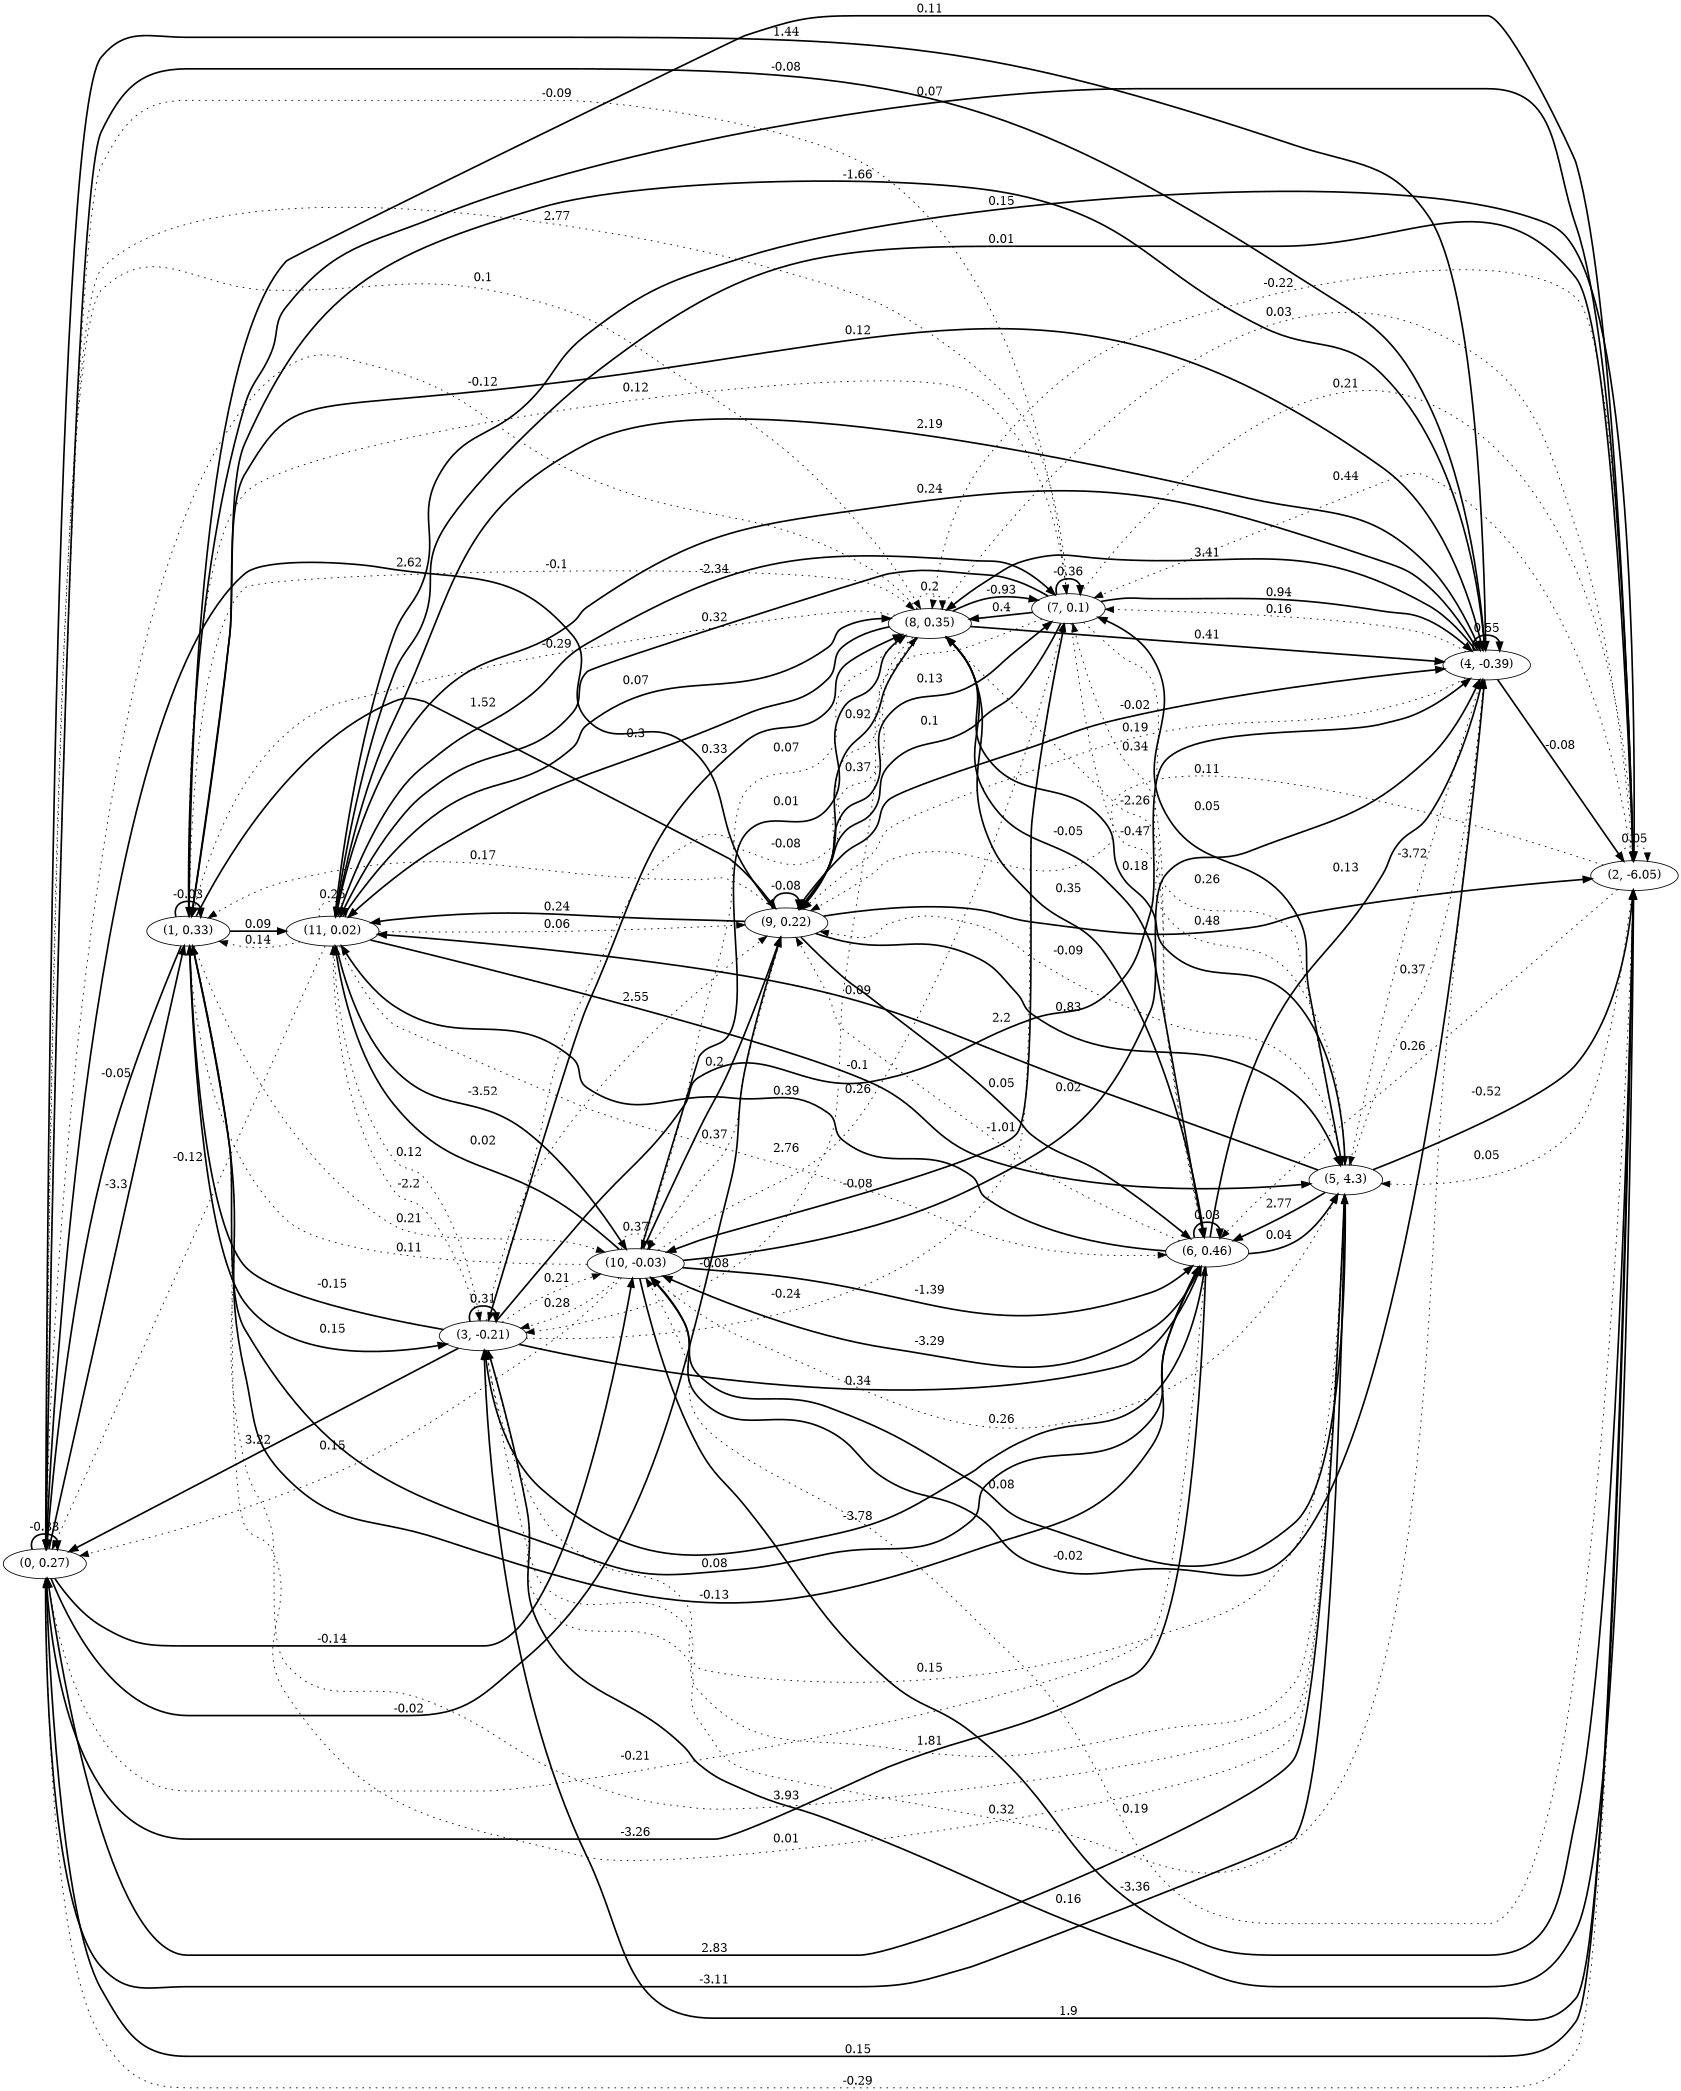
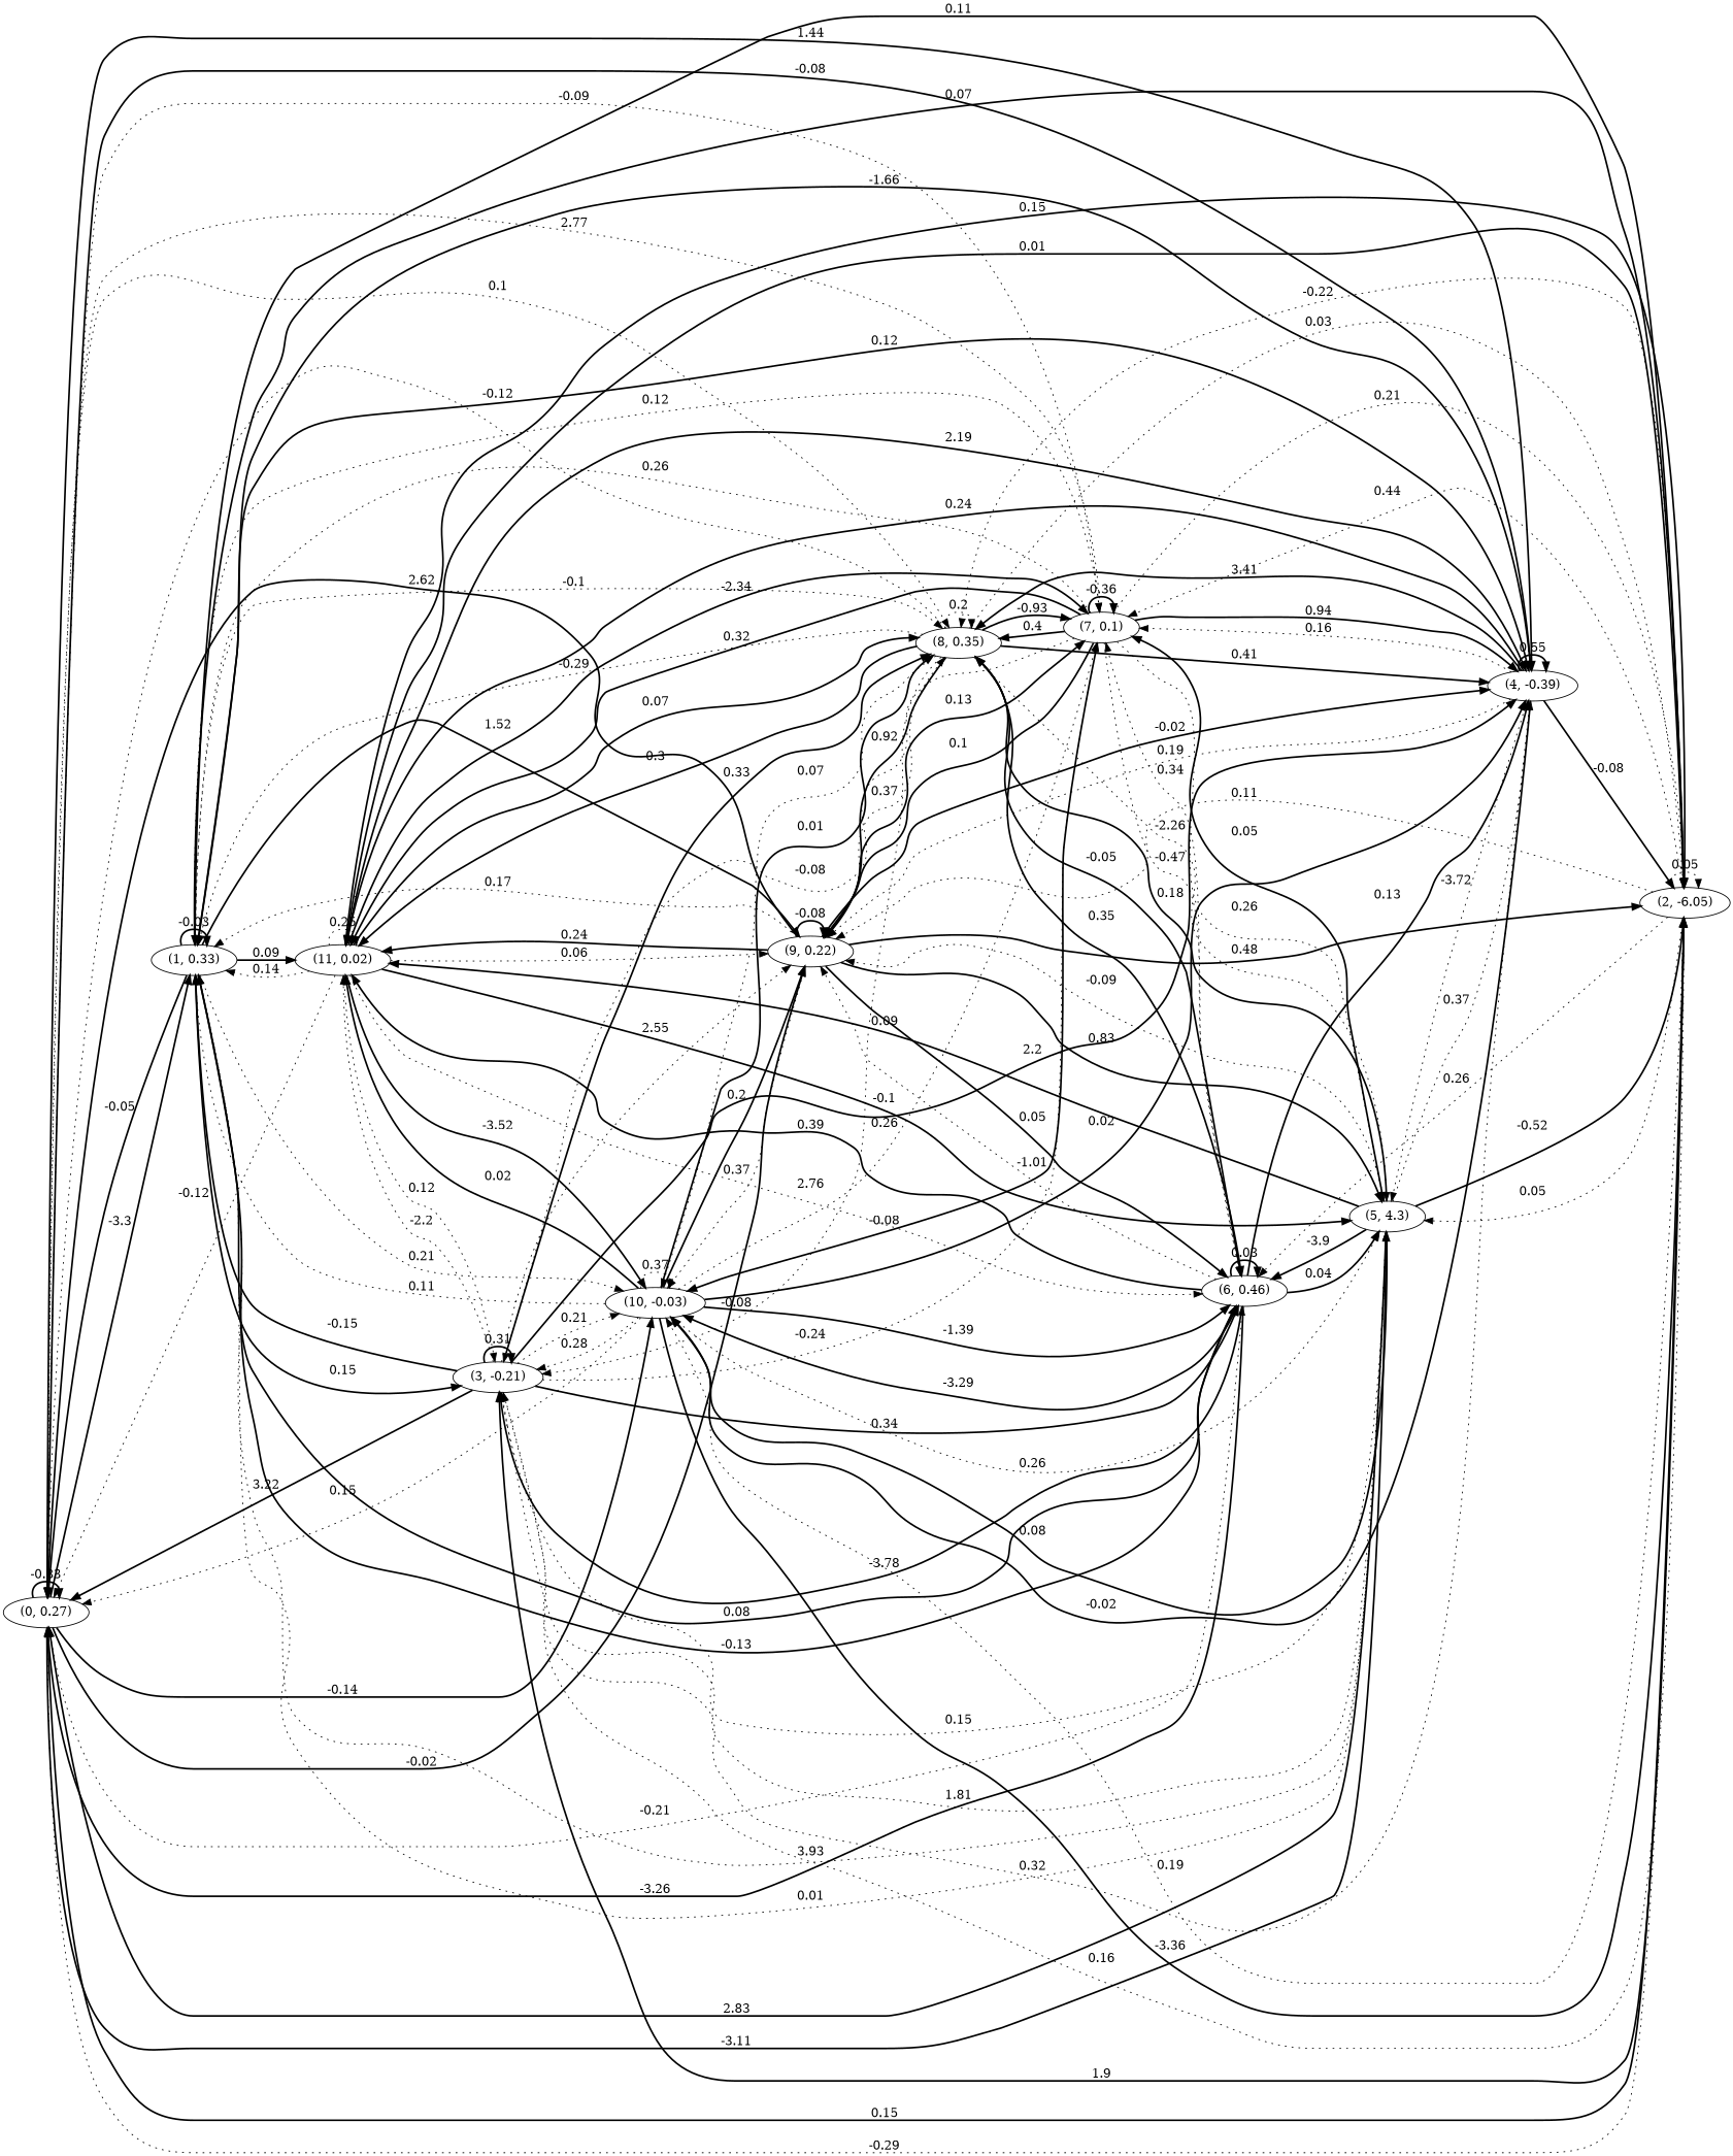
  digraph {
    rankdir=LR
    edge [style=bold]
    n1 [label="(0, 0.27)"]
    n2 [label="(1, 0.33)"]
    n3 [label="(2, -6.05)"]
    n4 [label="(4, -0.39)"]
    n5 [label="(5, 4.3)"]
    n6 [label="(6, 0.46)"]
    n7 [label="(7, 0.1)"]
    n8 [label="(8, 0.35)"]
    n9 [label="(9, 0.22)"]
    n10 [label="(10, -0.03)"]
    n11 [label="(3, -0.21)"]
    n12 [label="(11, 0.02)"]
    n1 -> n1 [label=-0.33]
    n1 -> n2 [label=-3.3]
    n1 -> n3 [label=0.15]
    n1 -> n4 [label=1.44]
    n1 -> n5 [label=-3.11]
    n1 -> n6 [label=-0.21 style=dotted]
    n1 -> n7 [label=-0.09 style=dotted]
    n1 -> n8 [label=0.1 style=dotted]
    n1 -> n9 [label=-0.02]
    n1 -> n10 [label=-0.14]
    n2 -> n1 [label=-0.05]
    n2 -> n2 [label=-0.03]
    n2 -> n3 [label=0.07]
    n2 -> n4 [label=0.12]
    n2 -> n5 [label=3.93 style=dotted]
    n2 -> n6 [label=0.08]
    n2 -> n7 [label=0.12 style=dotted]
    n2 -> n8 [label=-0.1 style=dotted]
    n2 -> n9 [label=1.52]
    n2 -> n10 [label=0.21 style=dotted]
    n2 -> n11 [label=0.15]
    n2 -> n12 [label=0.09]
    n3 -> n1 [label=-0.29 style=dotted]
    n3 -> n2 [label=0.11]
    n3 -> n3 [label=0.05 style=dotted]
    n3 -> n5 [label=0.05 style=dotted]
    n3 -> n6 [label=0.26 style=dotted]
    n3 -> n7 [label=0.44 style=dotted]
    n3 -> n8 [label=-0.22 style=dotted]
    n3 -> n9 [label=0.11 style=dotted]
    n3 -> n10 [label=0.19 style=dotted]
    n3 -> n11 [label=1.9]
    n3 -> n12 [label=0.01]
    n4 -> n1 [label=-0.08]
    n4 -> n2 [label=-1.66]
    n4 -> n3 [label=-0.08]
    n4 -> n4 [label=0.55]
    n4 -> n5 [label=-3.72 style=dotted]
    n4 -> n7 [label=0.16 style=dotted]
    n4 -> n8 [label=3.41]
    n4 -> n9 [label=0.19 style=dotted]
    n4 -> n10 [label=-0.02]
    n4 -> n11 [label=0.32 style=dotted]
    n4 -> n12 [label=0.24]
    n5 -> n1 [label=2.83]
    n5 -> n2 [label=0.01 style=dotted]
    n5 -> n3 [label=-0.52]
    n5 -> n4 [label=0.37 style=dotted]
-   n5 -> n6 [label=2.77]
+   n5 -> n6 [label=-3.9]
    n5 -> n7 [label=0.05]
    n5 -> n8 [label=0.18]
    n5 -> n9 [label=-0.09 style=dotted]
    n5 -> n10 [label=0.08]
    n5 -> n11 [label=1.81 style=dotted]
    n5 -> n12 [label=0.09]
    n6 -> n1 [label=-3.26]
    n6 -> n2 [label=-0.13]
    n6 -> n4 [label=0.13]
    n6 -> n5 [label=0.04]
    n6 -> n6 [label=0.03]
    n6 -> n7 [label=0.34 style=dotted]
    n6 -> n8 [label=-0.05]
    n6 -> n9 [label=-1.01 style=dotted]
    n6 -> n10 [label=-3.29]
    n6 -> n11 [label=-3.78]
    n6 -> n12 [label=0.39]
    n7 -> n1 [label=2.77 style=dotted]
+   n7 -> n2 [label=0.26 style=dotted]
    n7 -> n3 [label=0.21 style=dotted]
    n7 -> n4 [label=0.94]
    n7 -> n5 [label=0.26 style=dotted]
    n7 -> n6 [label=-0.47 style=dotted]
    n7 -> n7 [label=-0.36]
    n7 -> n8 [label=0.4]
    n7 -> n9 [label=0.1]
    n7 -> n10 [label=-0.08]
    n7 -> n11 [label=-0.08 style=dotted]
    n7 -> n12 [label=0.32]
    n8 -> n1 [label=-0.12 style=dotted]
    n8 -> n2 [label=-0.29 style=dotted]
    n8 -> n3 [label=0.03 style=dotted]
    n8 -> n4 [label=0.41]
    n8 -> n5 [label=-2.26 style=dotted]
    n8 -> n6 [label=0.35]
    n8 -> n7 [label=-0.93]
    n8 -> n8 [label=0.2 style=dotted]
    n8 -> n9 [label=0.92]
    n8 -> n10 [label=0.07 style=dotted]
    n8 -> n11 [label=-0.08 style=dotted]
    n8 -> n12 [label=0.3]
    n9 -> n1 [label=2.62]
    n9 -> n2 [label=0.17 style=dotted]
    n9 -> n3 [label=0.48]
    n9 -> n4 [label=-0.02]
    n9 -> n5 [label=0.83]
    n9 -> n6 [label=0.05]
    n9 -> n7 [label=0.13]
    n9 -> n8 [label=0.37 style=dotted]
    n9 -> n9 [label=-0.08]
    n9 -> n10 [label=0.37 style=dotted]
    n9 -> n12 [label=0.24]
    n10 -> n1 [label=0.15 style=dotted]
    n10 -> n2 [label=0.11 style=dotted]
    n10 -> n3 [label=-3.36]
    n10 -> n4 [label=0.02]
    n10 -> n5 [label=0.26 style=dotted]
    n10 -> n6 [label=-1.39]
    n10 -> n7 [label=0.26 style=dotted]
    n10 -> n8 [label=0.01]
    n10 -> n9 [label=0.2]
    n10 -> n10 [label=0.37 style=dotted]
    n10 -> n11 [label=0.28 style=dotted]
    n10 -> n12 [label=0.02]
    n11 -> n1 [label=3.22]
    n11 -> n2 [label=-0.15]
-   n11 -> n3 [label=0.16]
+   n11 -> n3 [label=0.16 style=dotted]
    n11 -> n4 [label=2.2]
    n11 -> n5 [label=0.15 style=dotted]
    n11 -> n6 [label=0.34]
    n11 -> n7 [label=-0.24 style=dotted]
    n11 -> n8 [label=0.33]
    n11 -> n9 [label=2.55 style=dotted]
    n11 -> n10 [label=0.21 style=dotted]
    n11 -> n11 [label=0.31]
    n11 -> n12 [label=-2.2 style=dotted]
    n12 -> n1 [label=-0.12 style=dotted]
    n12 -> n2 [label=0.14 style=dotted]
    n12 -> n3 [label=0.15]
    n12 -> n4 [label=2.19]
    n12 -> n5 [label=-0.1]
    n12 -> n6 [label=2.76 style=dotted]
    n12 -> n7 [label=-2.34]
    n12 -> n8 [label=0.07]
    n12 -> n9 [label=0.06 style=dotted]
    n12 -> n10 [label=-3.52]
    n12 -> n11 [label=0.12 style=dotted]
    n12 -> n12 [label=0.25 style=dotted]
  }
